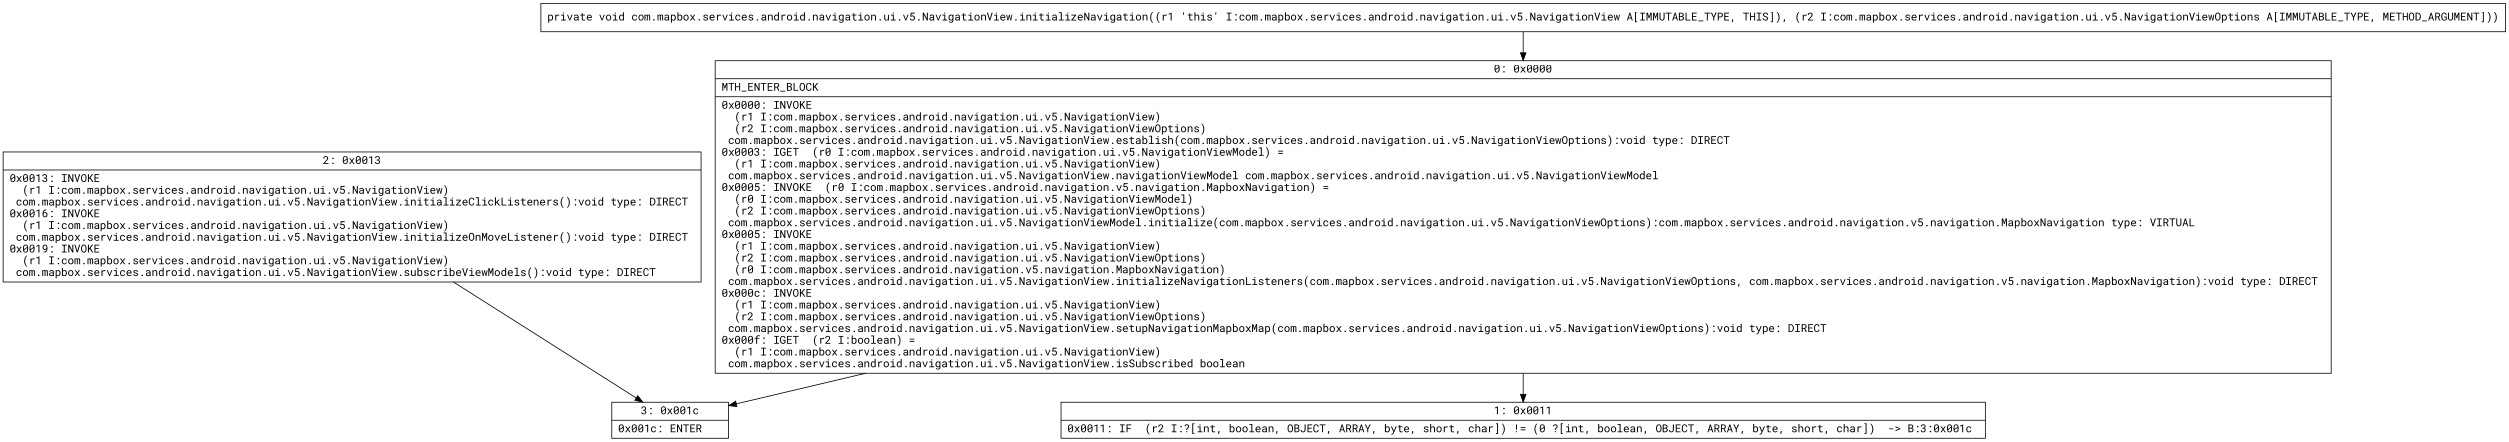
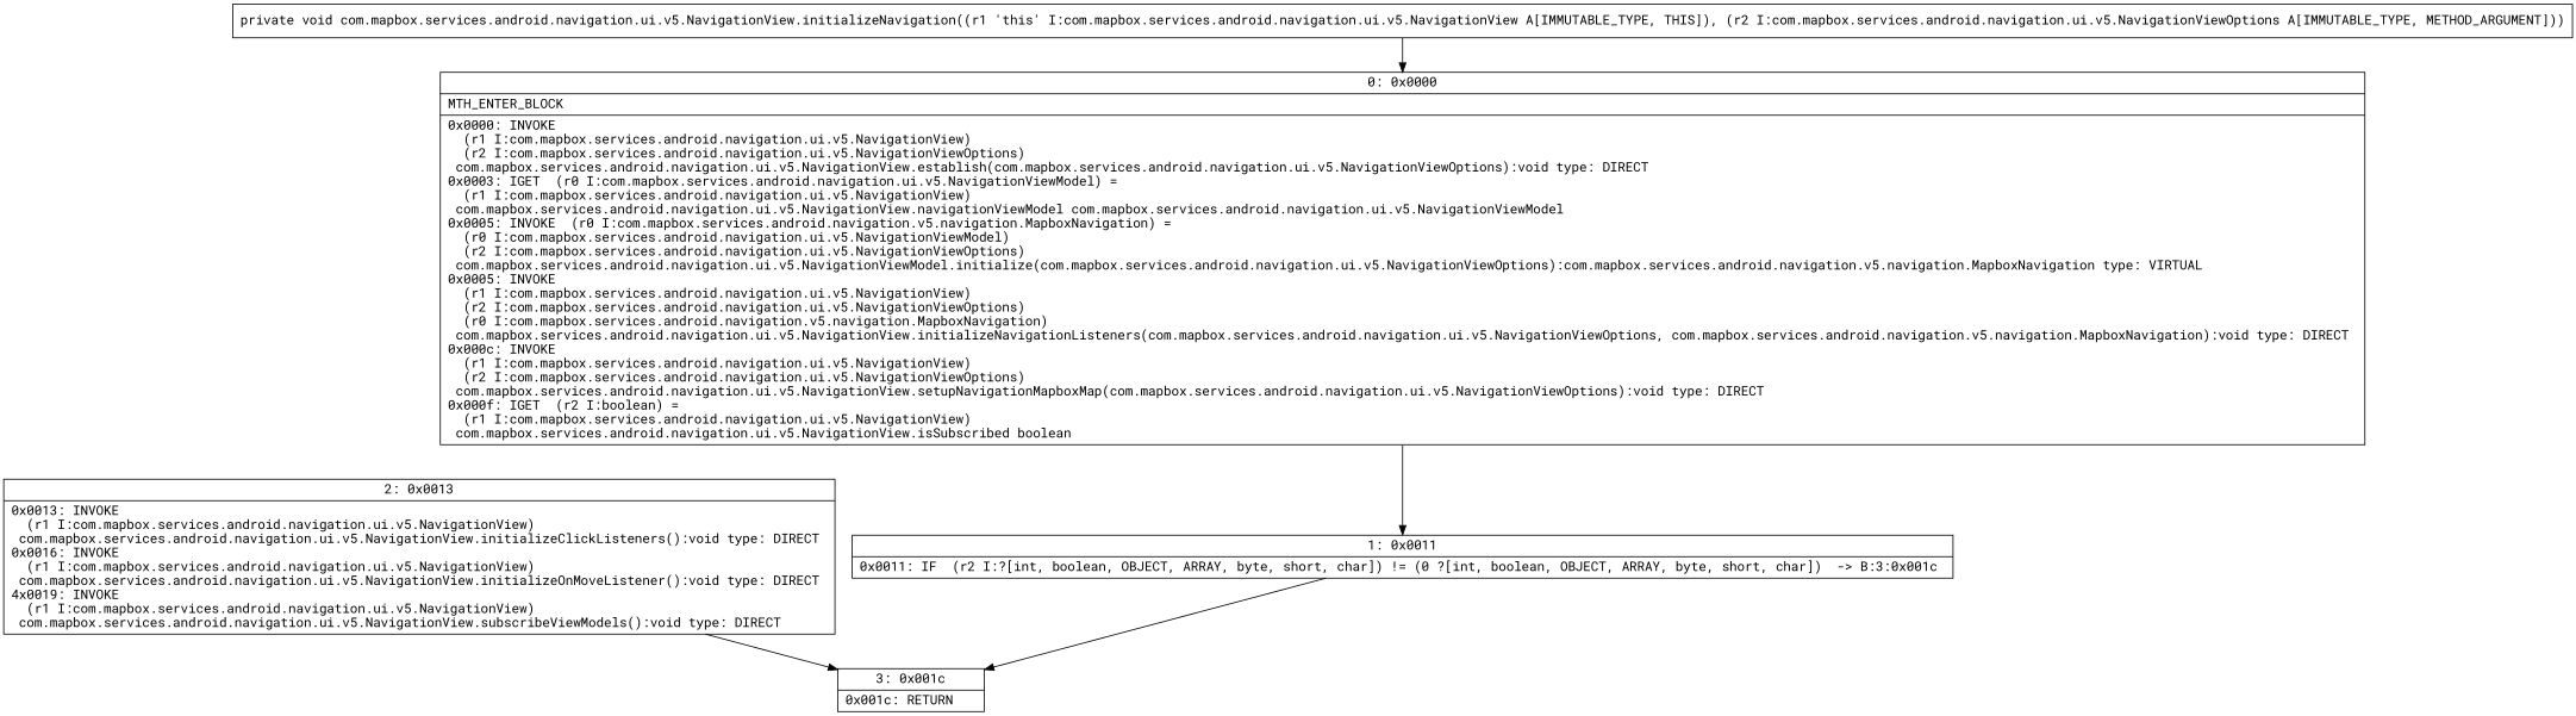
  digraph {
    fontname="Roboto Mono"
    node [fontname="Roboto Mono" shape=record]
    edge [fontname="Roboto Mono"]
    n1 [label="{0\:\ 0x0000|MTH_ENTER_BLOCK\l|0x0000: INVOKE  \l  (r1 I:com.mapbox.services.android.navigation.ui.v5.NavigationView)\l  (r2 I:com.mapbox.services.android.navigation.ui.v5.NavigationViewOptions)\l com.mapbox.services.android.navigation.ui.v5.NavigationView.establish(com.mapbox.services.android.navigation.ui.v5.NavigationViewOptions):void type: DIRECT \l0x0003: IGET  (r0 I:com.mapbox.services.android.navigation.ui.v5.NavigationViewModel) = \l  (r1 I:com.mapbox.services.android.navigation.ui.v5.NavigationView)\l com.mapbox.services.android.navigation.ui.v5.NavigationView.navigationViewModel com.mapbox.services.android.navigation.ui.v5.NavigationViewModel \l0x0005: INVOKE  (r0 I:com.mapbox.services.android.navigation.v5.navigation.MapboxNavigation) = \l  (r0 I:com.mapbox.services.android.navigation.ui.v5.NavigationViewModel)\l  (r2 I:com.mapbox.services.android.navigation.ui.v5.NavigationViewOptions)\l com.mapbox.services.android.navigation.ui.v5.NavigationViewModel.initialize(com.mapbox.services.android.navigation.ui.v5.NavigationViewOptions):com.mapbox.services.android.navigation.v5.navigation.MapboxNavigation type: VIRTUAL \l0x0005: INVOKE  \l  (r1 I:com.mapbox.services.android.navigation.ui.v5.NavigationView)\l  (r2 I:com.mapbox.services.android.navigation.ui.v5.NavigationViewOptions)\l  (r0 I:com.mapbox.services.android.navigation.v5.navigation.MapboxNavigation)\l com.mapbox.services.android.navigation.ui.v5.NavigationView.initializeNavigationListeners(com.mapbox.services.android.navigation.ui.v5.NavigationViewOptions, com.mapbox.services.android.navigation.v5.navigation.MapboxNavigation):void type: DIRECT \l0x000c: INVOKE  \l  (r1 I:com.mapbox.services.android.navigation.ui.v5.NavigationView)\l  (r2 I:com.mapbox.services.android.navigation.ui.v5.NavigationViewOptions)\l com.mapbox.services.android.navigation.ui.v5.NavigationView.setupNavigationMapboxMap(com.mapbox.services.android.navigation.ui.v5.NavigationViewOptions):void type: DIRECT \l0x000f: IGET  (r2 I:boolean) = \l  (r1 I:com.mapbox.services.android.navigation.ui.v5.NavigationView)\l com.mapbox.services.android.navigation.ui.v5.NavigationView.isSubscribed boolean \l}"]
    n2 [label="{1\:\ 0x0011|0x0011: IF  (r2 I:?[int, boolean, OBJECT, ARRAY, byte, short, char]) != (0 ?[int, boolean, OBJECT, ARRAY, byte, short, char])  \-\> B:3:0x001c \l}"]
-   n3 [label="{3\:\ 0x001c|0x001c: ENTER   \l}"]
-   n4 [label="{2\:\ 0x0013|0x0013: INVOKE  \l  (r1 I:com.mapbox.services.android.navigation.ui.v5.NavigationView)\l com.mapbox.services.android.navigation.ui.v5.NavigationView.initializeClickListeners():void type: DIRECT \l0x0016: INVOKE  \l  (r1 I:com.mapbox.services.android.navigation.ui.v5.NavigationView)\l com.mapbox.services.android.navigation.ui.v5.NavigationView.initializeOnMoveListener():void type: DIRECT \l0x0019: INVOKE  \l  (r1 I:com.mapbox.services.android.navigation.ui.v5.NavigationView)\l com.mapbox.services.android.navigation.ui.v5.NavigationView.subscribeViewModels():void type: DIRECT \l}"]
+   n3 [label="{3\:\ 0x001c|0x001c: RETURN   \l}"]
+   n4 [label="{2\:\ 0x0013|0x0013: INVOKE  \l  (r1 I:com.mapbox.services.android.navigation.ui.v5.NavigationView)\l com.mapbox.services.android.navigation.ui.v5.NavigationView.initializeClickListeners():void type: DIRECT \l0x0016: INVOKE  \l  (r1 I:com.mapbox.services.android.navigation.ui.v5.NavigationView)\l com.mapbox.services.android.navigation.ui.v5.NavigationView.initializeOnMoveListener():void type: DIRECT \l4x0019: INVOKE  \l  (r1 I:com.mapbox.services.android.navigation.ui.v5.NavigationView)\l com.mapbox.services.android.navigation.ui.v5.NavigationView.subscribeViewModels():void type: DIRECT \l}"]
    n5 [label="{private void com.mapbox.services.android.navigation.ui.v5.NavigationView.initializeNavigation((r1 'this' I:com.mapbox.services.android.navigation.ui.v5.NavigationView A[IMMUTABLE_TYPE, THIS]), (r2 I:com.mapbox.services.android.navigation.ui.v5.NavigationViewOptions A[IMMUTABLE_TYPE, METHOD_ARGUMENT])) }"]
    n1 -> n2
-   n1 -> n3
+   n2 -> n3
    n4 -> n3
    n5 -> n1
  }
